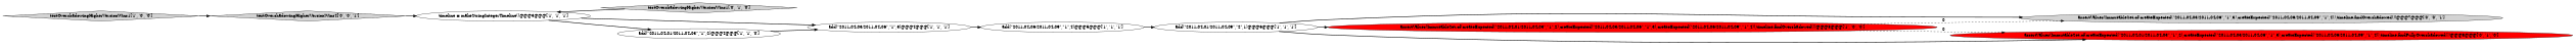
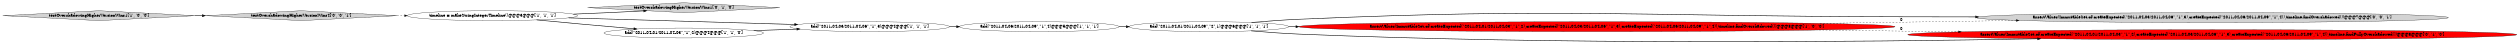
  digraph {
    rankdir=LR
    node [fillcolor=white shape=ellipse style=filled]
    edge [style=bold]
    n1 [label="add(\"2011-04-03/2011-04-06\",\"1\",3)@@@4@@@['1', '1', '1']"]
    n2 [label="add(\"2011-04-06/2011-04-09\",\"1\",4)@@@5@@@['1', '1', '1']"]
    n3 [label="add(\"2011-04-01/2011-04-09\",\"2\",1)@@@6@@@['1', '1', '1']"]
    n4 [fillcolor=red label="assertValues(ImmutableSet.of(createExpected(\"2011-04-01/2011-04-03\",\"1\",2),createExpected(\"2011-04-03/2011-04-06\",\"1\",3),createExpected(\"2011-04-06/2011-04-09\",\"1\",4)),timeline.findOvershadowed())@@@8@@@['1', '0', '0']"]
    n5 [fillcolor=lightgray label="assertValues(ImmutableSet.of(createExpected(\"2011-04-03/2011-04-06\",\"1\",3),createExpected(\"2011-04-06/2011-04-09\",\"1\",4)),timeline.findOvershadowed())@@@7@@@['0', '0', '1']"]
    n6 [fillcolor=red label="assertValues(ImmutableSet.of(createExpected(\"2011-04-01/2011-04-03\",\"1\",2),createExpected(\"2011-04-03/2011-04-06\",\"1\",3),createExpected(\"2011-04-06/2011-04-09\",\"1\",4)),timeline.findFullyOvershadowed())@@@8@@@['0', '1', '0']"]
    n7 [fillcolor=lightgray label="testOvershadowingHigherVersionWins1['0', '1', '0']" shape=diamond]
    n8 [label="timeline = makeStringIntegerTimeline()@@@3@@@['1', '1', '1']"]
    n9 [label="add(\"2011-04-01/2011-04-03\",\"1\",2)@@@4@@@['1', '1', '0']"]
    n10 [fillcolor=lightgray label="testOvershadowingHigherVersionWins4['0', '0', '1']" shape=diamond]
    n11 [fillcolor=lightgray label="testOvershadowingHigherVersionWins1['1', '0', '0']" shape=diamond]
    n1 -> n2
    n2 -> n3
    n3 -> n4
    n3 -> n5
    n3 -> n6
    n4 -> n5 [label=0 style=dashed]
    n4 -> n6 [label=0 style=dashed]
-   n7 -> n8
+   n8 -> n7
    n8 -> n1
    n8 -> n9
    n9 -> n1
-   n10 -> n8
+   n10 -> n8 [style=dashed]
    n11 -> n10
  }
